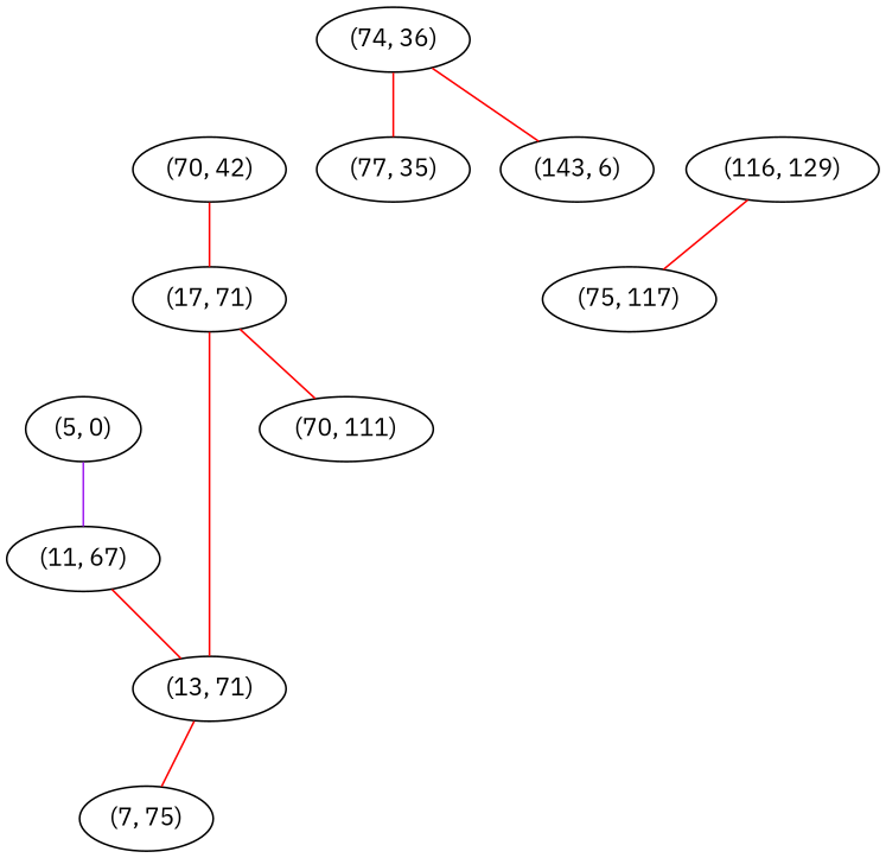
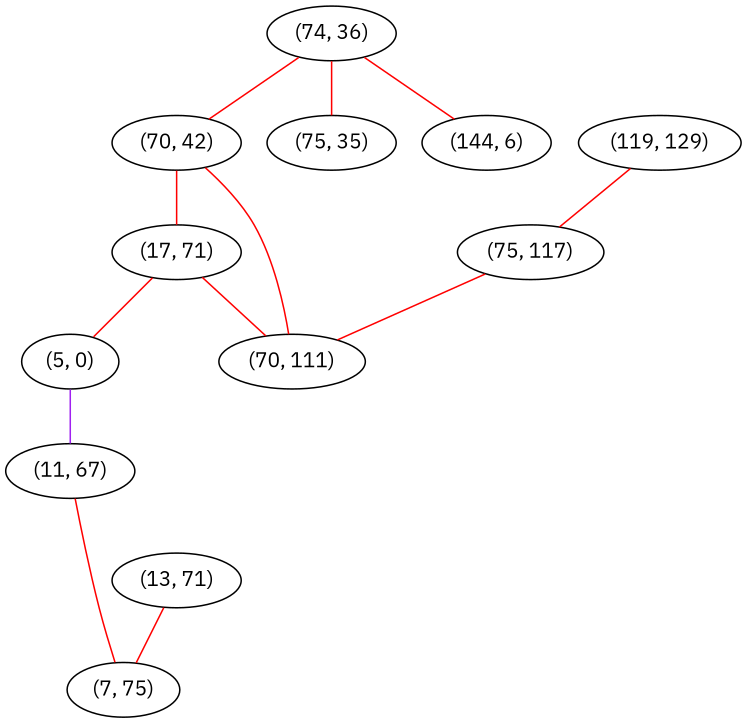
  graph {
    fontname="IBM Plex Sans"
    node [fontname="IBM Plex Sans"]
    edge [color=red fontname="IBM Plex Sans" weight=1]
    n1 [label="(5, 0)"]
    "(11, 67)"
    "(13, 71)"
    n4 [label="(74, 36)"]
    n5 [label="(70, 42)"]
-   "(75, 35)" [label="(77, 35)"]
-   "(143, 6)"
+   "(75, 35)"
+   "(143, 6)" [label="(144, 6)"]
    "(17, 71)"
    "(70, 111)"
    "(7, 75)"
-   "(116, 129)"
+   "(116, 129)" [label="(119, 129)"]
    "(75, 117)"
    n1 -- "(11, 67)" [color=purple weight=4]
-   "(11, 67)" -- "(13, 71)"
+   "(11, 67)" -- "(7, 75)"
    "(13, 71)" -- "(7, 75)"
+   n4 -- n5
    n4 -- "(75, 35)"
    n4 -- "(143, 6)"
    n5 -- "(17, 71)"
-   "(17, 71)" -- "(13, 71)"
+   n5 -- "(70, 111)"
+   "(17, 71)" -- n1
    "(17, 71)" -- "(70, 111)"
    "(116, 129)" -- "(75, 117)"
+   "(75, 117)" -- "(70, 111)"
  }
